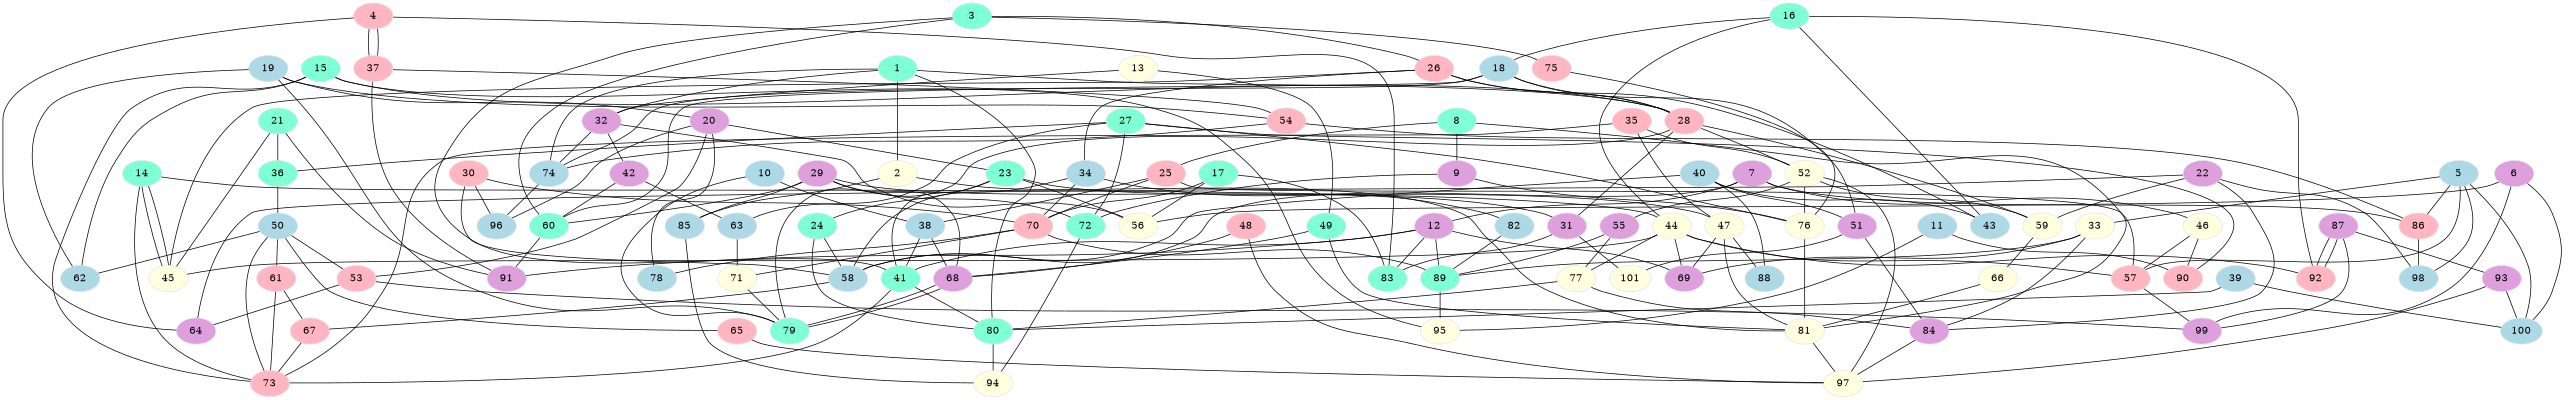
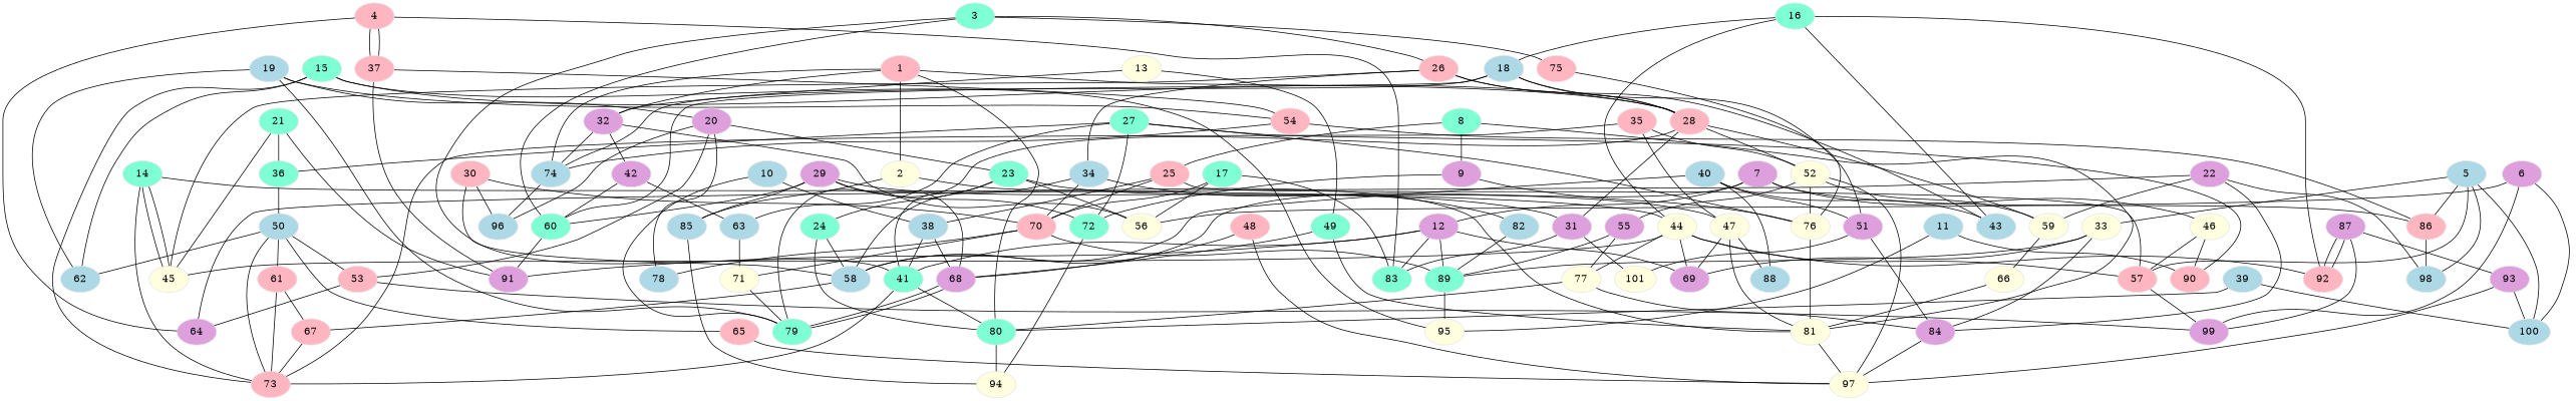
  graph {
    node [color=gray90 fillcolor=lightblue style=filled]
-   1 [fillcolor=aquamarine]
+   1 [fillcolor=lightpink]
    2 [fillcolor=lightyellow]
    28 [fillcolor=lightpink]
    32 [fillcolor=plum]
    74
    80 [fillcolor=aquamarine]
    81 [fillcolor=lightyellow]
    85
    79 [fillcolor=aquamarine]
    59 [fillcolor=lightyellow]
    31 [fillcolor=plum]
    52 [fillcolor=lightyellow]
    56 [fillcolor=lightyellow]
    42 [fillcolor=plum]
    96
    94 [fillcolor=lightyellow]
    97 [fillcolor=lightyellow]
    3 [fillcolor=aquamarine]
    26 [fillcolor=lightpink]
    41 [fillcolor=aquamarine]
    60 [fillcolor=aquamarine]
    75 [fillcolor=lightpink]
    45 [fillcolor=lightyellow]
    43
    34
    73 [fillcolor=lightpink]
    91 [fillcolor=plum]
    76 [fillcolor=lightyellow]
    4 [fillcolor=lightpink]
    37 [fillcolor=lightpink]
    64 [fillcolor=plum]
    83 [fillcolor=aquamarine]
    54 [fillcolor=lightpink]
    33 [fillcolor=lightyellow]
    5
    57 [fillcolor=lightpink]
    86 [fillcolor=lightpink]
    98
    100
    69 [fillcolor=plum]
    89 [fillcolor=aquamarine]
    84 [fillcolor=plum]
    99 [fillcolor=plum]
    6 [fillcolor=plum]
    7 [fillcolor=plum]
    12 [fillcolor=plum]
    46 [fillcolor=lightyellow]
    58
    90 [fillcolor=lightpink]
    67 [fillcolor=lightpink]
    8 [fillcolor=aquamarine]
    9 [fillcolor=plum]
    25 [fillcolor=lightpink]
    72 [fillcolor=aquamarine]
    38
    70 [fillcolor=lightpink]
    10
    68 [fillcolor=plum]
    11
    95 [fillcolor=lightyellow]
    13 [fillcolor=lightyellow]
    49 [fillcolor=aquamarine]
    14 [fillcolor=aquamarine]
    44 [fillcolor=lightyellow]
    92 [fillcolor=lightpink]
    77 [fillcolor=lightyellow]
    15 [fillcolor=aquamarine]
    62
    16 [fillcolor=aquamarine]
    18
    51 [fillcolor=plum]
    17 [fillcolor=aquamarine]
    78
    71 [fillcolor=lightyellow]
    101 [fillcolor=lightyellow]
    19
    20 [fillcolor=plum]
    23 [fillcolor=aquamarine]
    53 [fillcolor=lightpink]
    24 [fillcolor=aquamarine]
    47 [fillcolor=lightyellow]
    21 [fillcolor=aquamarine]
    36 [fillcolor=aquamarine]
    50
    22 [fillcolor=plum]
    66 [fillcolor=lightyellow]
    88
    82
    27 [fillcolor=aquamarine]
    63
    55 [fillcolor=plum]
    29 [fillcolor=plum]
    30 [fillcolor=lightpink]
    35 [fillcolor=lightpink]
    61 [fillcolor=lightpink]
    65 [fillcolor=lightpink]
    39
    40
    48 [fillcolor=lightpink]
    87 [fillcolor=plum]
    93 [fillcolor=plum]
    1 -- 2
    1 -- 28
    1 -- 32
    1 -- 74
    1 -- 80
    2 -- 81
    2 -- 85
    28 -- 79
    28 -- 59
    28 -- 31
    28 -- 52
    32 -- 74
    32 -- 56
    32 -- 42
    74 -- 96
    80 -- 94
    81 -- 97
    85 -- 94
    59 -- 66
    31 -- 83
    31 -- 101
    52 -- 59
    52 -- 97
    52 -- 76
    52 -- 55
    42 -- 60
    42 -- 63
    3 -- 26
    3 -- 41
    3 -- 60
    3 -- 75
    26 -- 28
    26 -- 45
    26 -- 43
    26 -- 34
    41 -- 80
    41 -- 73
    60 -- 91
    75 -- 76
    34 -- 58
    34 -- 70
    34 -- 82
    76 -- 81
    4 -- 37
    4 -- 37
    4 -- 64
    4 -- 83
    37 -- 91
    37 -- 54
    54 -- 74
    54 -- 86
    33 -- 69
    33 -- 89
    33 -- 84
    5 -- 33
    5 -- 57
    5 -- 86
    5 -- 98
    5 -- 100
    57 -- 99
    86 -- 98
    89 -- 95
    84 -- 97
    6 -- 56
    6 -- 100
    6 -- 99
    7 -- 86
    7 -- 12
    7 -- 46
    7 -- 58
    12 -- 41
    12 -- 91
    12 -- 83
    12 -- 69
    12 -- 89
    46 -- 57
    46 -- 90
    58 -- 67
    67 -- 73
    8 -- 81
    8 -- 9
    8 -- 25
    9 -- 76
    9 -- 72
    25 -- 57
    25 -- 38
    25 -- 70
    72 -- 94
    38 -- 41
    38 -- 68
    70 -- 89
    70 -- 78
    70 -- 71
    10 -- 79
    10 -- 38
    68 -- 79
    68 -- 79
    11 -- 90
    11 -- 95
    13 -- 32
    13 -- 49
    49 -- 81
    49 -- 68
    14 -- 45
    14 -- 45
    14 -- 73
    14 -- 44
    44 -- 45
    44 -- 57
    44 -- 69
    44 -- 92
    44 -- 77
    77 -- 80
    77 -- 84
    15 -- 28
    15 -- 73
    15 -- 95
    15 -- 62
    16 -- 43
    16 -- 44
    16 -- 92
    16 -- 18
    18 -- 28
    18 -- 74
    18 -- 60
    18 -- 51
    51 -- 84
    51 -- 101
    17 -- 56
    17 -- 83
    17 -- 70
    71 -- 79
    19 -- 79
    19 -- 54
    19 -- 62
    19 -- 20
    20 -- 96
    20 -- 78
    20 -- 23
    20 -- 53
    23 -- 56
    23 -- 41
    23 -- 24
    23 -- 47
    53 -- 64
    53 -- 99
    24 -- 80
    24 -- 58
    47 -- 81
    47 -- 69
    47 -- 88
    21 -- 45
    21 -- 91
    21 -- 36
    36 -- 50
    50 -- 73
    50 -- 62
    50 -- 53
    50 -- 61
    50 -- 65
    22 -- 59
    22 -- 64
    22 -- 98
    22 -- 84
    66 -- 81
    82 -- 89
    27 -- 76
    27 -- 90
    27 -- 72
    27 -- 36
    27 -- 63
    63 -- 71
    55 -- 89
    55 -- 77
    29 -- 85
    29 -- 31
    29 -- 60
    29 -- 72
    29 -- 68
    30 -- 96
    30 -- 58
    30 -- 70
    35 -- 52
    35 -- 73
    35 -- 47
    61 -- 73
    61 -- 67
    65 -- 97
    39 -- 80
    39 -- 100
    40 -- 43
    40 -- 58
    40 -- 51
    40 -- 88
    48 -- 97
    48 -- 68
    87 -- 99
    87 -- 92
    87 -- 92
    87 -- 93
    93 -- 97
    93 -- 100
  }
